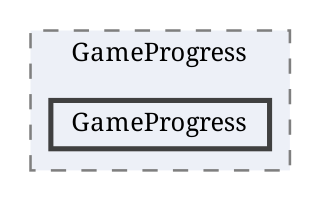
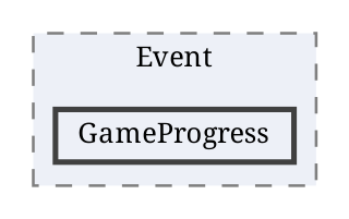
  digraph {
    compound=true
    rankdir=LR
    fontname="Noto Serif"
    n1 [color=grey25 fillcolor="#edf0f7" fontname="Noto Serif" fontsize=10 height=0.2 label=GameProgress shape=box style="filled,bold" width=0.4]
    subgraph cluster_1 {
      bgcolor="#edf0f7"
      fontsize=10
-     label=GameProgress
+     label=Event
      pencolor=grey50
      style="filled,dashed"
      n1
    }
  }
